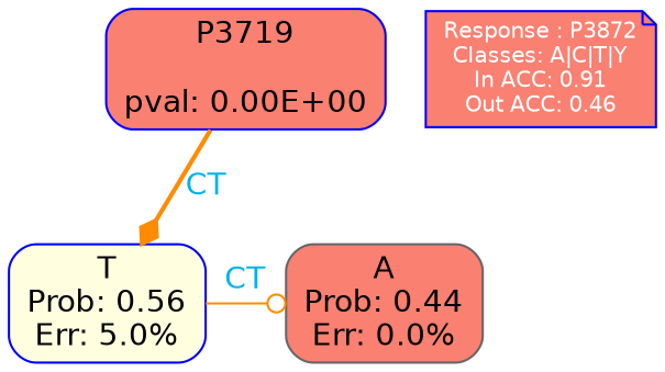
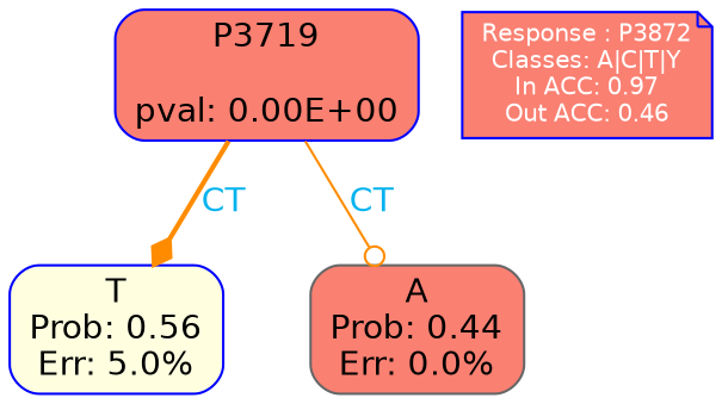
  digraph {
    ranksep=equally
    splines=polylines
    node [color=blue fillcolor=salmon fontname=helvetica shape=box style="filled, rounded"]
    edge [color=darkorange fontcolor=deepskyblue2 fontname=helvetica]
    n1 [fillcolor=lightyellow label="T\nProb: 0.56\nErr: 5.0%"]
    n2 [color=gray40 label="A\nProb: 0.44\nErr: 0.0%"]
-   n3 [align=left fontcolor=white fontsize=10 label="Response : P3872\nClasses: A|C|T|Y\nIn ACC: 0.91\nOut ACC: 0.46\n" shape=note style=filled]
+   n3 [align=left fontcolor=white fontsize=10 label="Response : P3872\nClasses: A|C|T|Y\nIn ACC: 0.97\nOut ACC: 0.46\n" shape=note style=filled]
    n4 [label="P3719\n\npval: 0.00E+00"]
    subgraph sub_1 {
      rank=same
      n1
      n2
    }
    subgraph sub_2 {
      rank=same
      n3
      n4
    }
    n4 -> n1 [arrowhead=diamond label=CT style=bold]
-   n1 -> n2 [arrowhead=odot label=CT style=solid]
+   n4 -> n2 [arrowhead=odot label=CT style=solid]
  }
